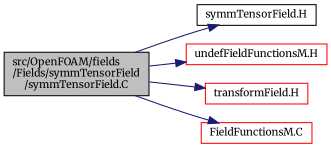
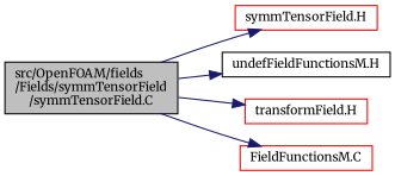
  digraph {
    fontname=Merriweather
    rankdir=LR
    node [color=red fontname=Merriweather fontsize=10 shape=record]
    edge [color=midnightblue fontname=Merriweather fontsize=10 labelfontname=FreeSans labelfontsize=10 style=solid]
    n1 [color=black fillcolor=grey75 fontcolor=black height=0.2 label="src/OpenFOAM/fields\l/Fields/symmTensorField\l/symmTensorField.C" style=filled width=0.4]
-   n2 [color=black height=0.2 label="symmTensorField.H" width=0.4]
-   n3 [height=0.2 label="undefFieldFunctionsM.H" width=0.4]
+   n2 [height=0.2 label="symmTensorField.H" width=0.4]
+   n3 [color=black height=0.2 label="undefFieldFunctionsM.H" width=0.4]
    n4 [height=0.2 label="transformField.H" width=0.4]
    n5 [height=0.2 label="FieldFunctionsM.C" width=0.4]
    n1 -> n2
    n1 -> n3
    n1 -> n4
    n1 -> n5
  }
